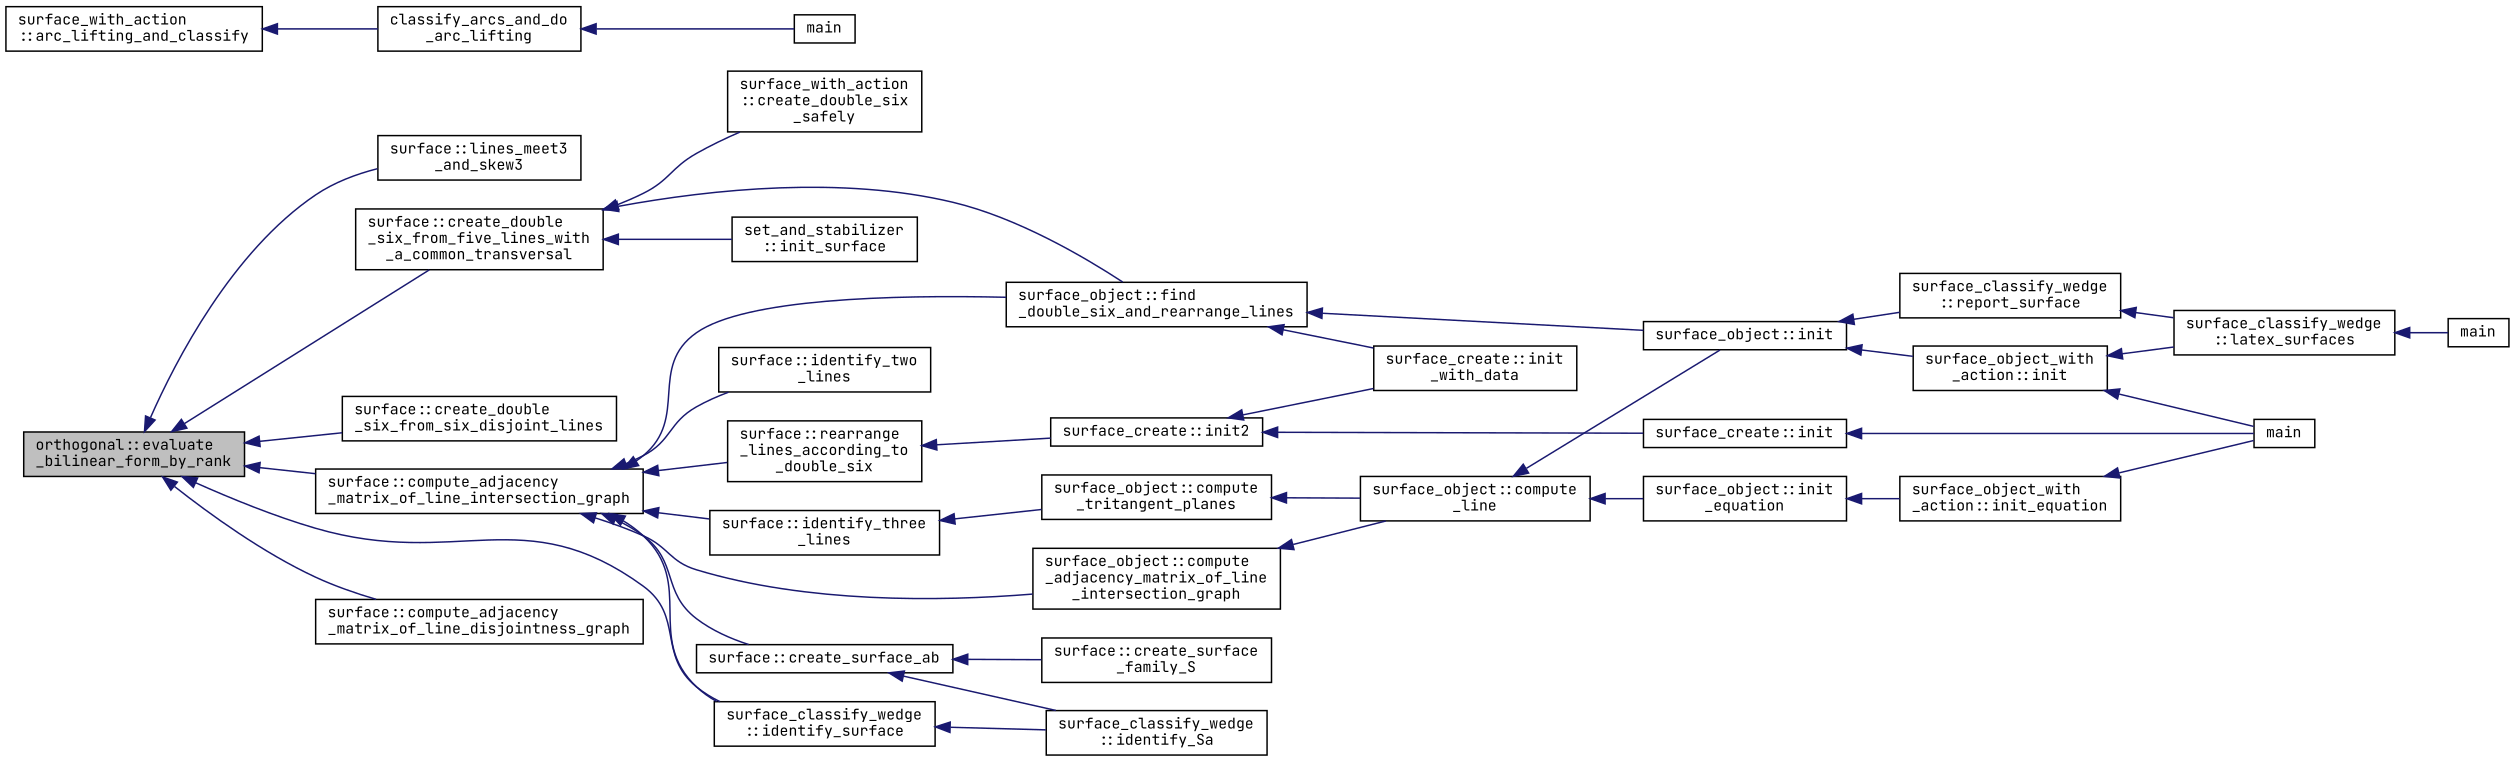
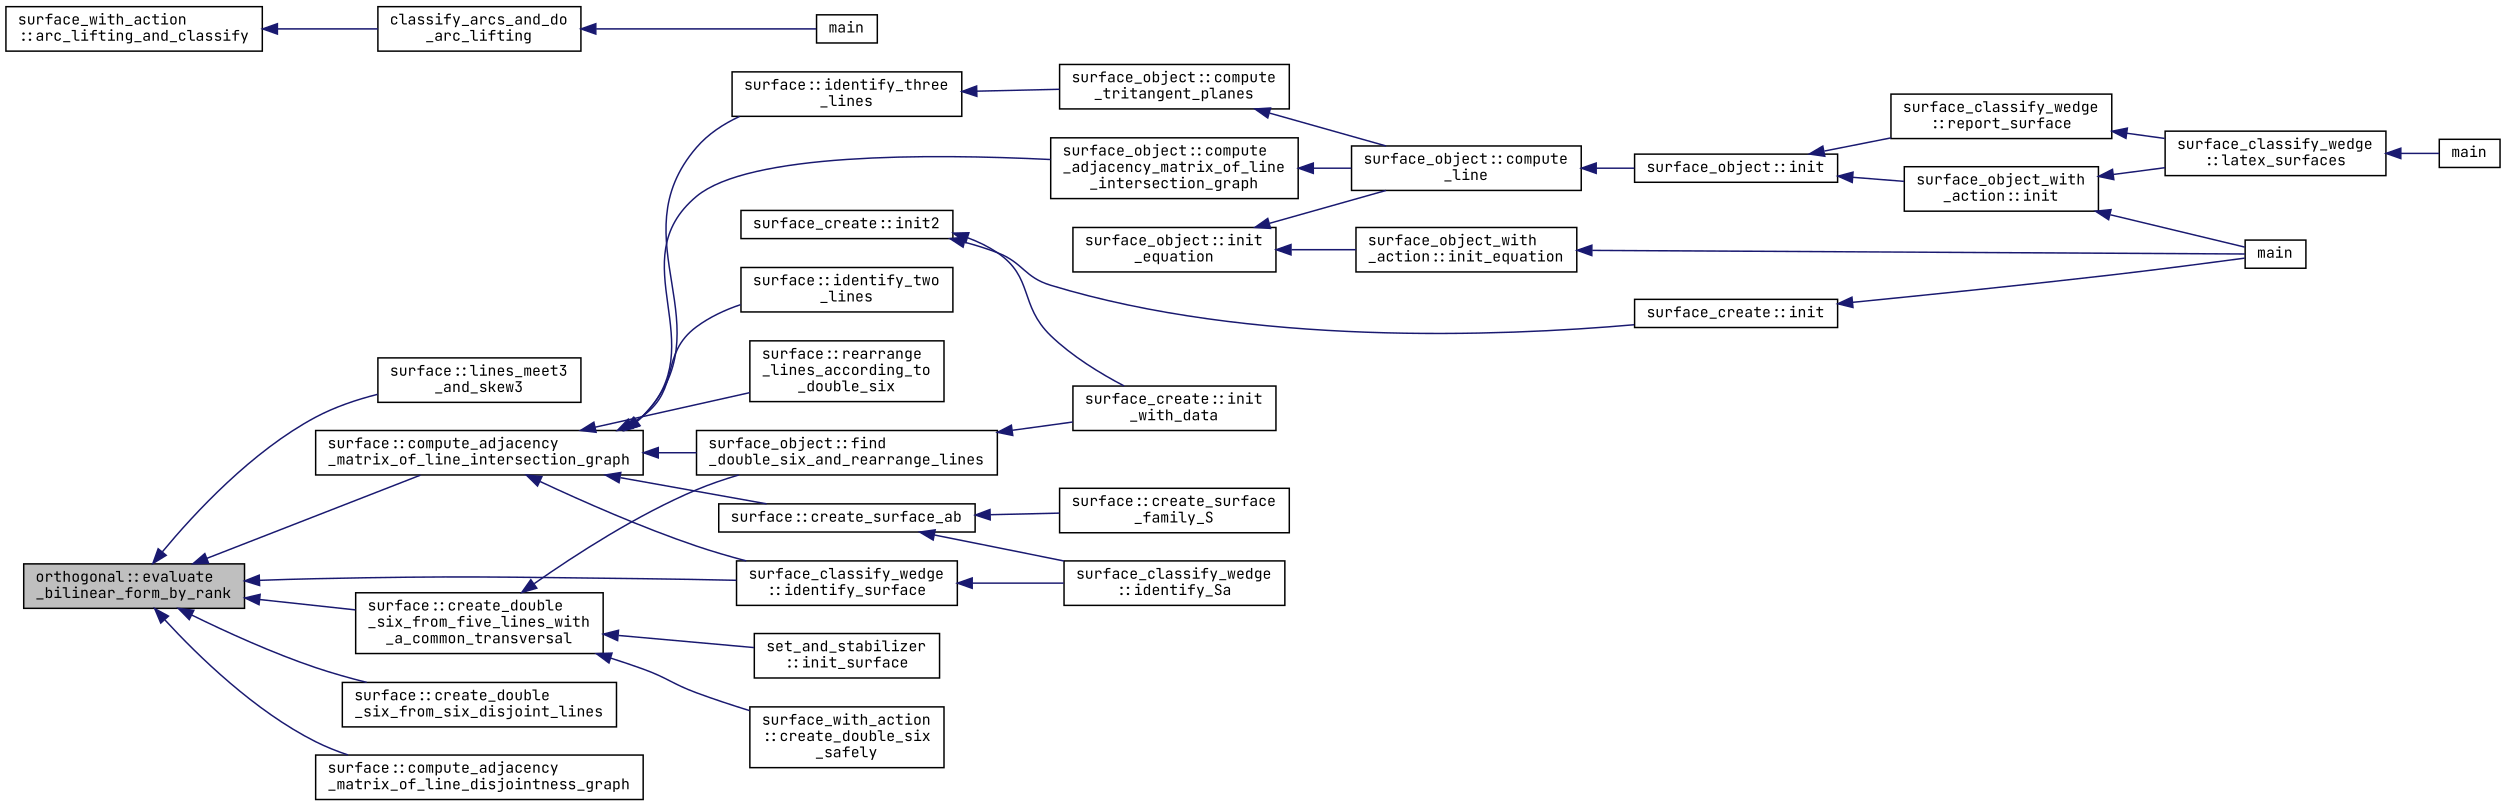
  digraph {
    fontname="JetBrains Mono"
    rankdir=LR
    node [color=black fillcolor=white fontname="JetBrains Mono" fontsize=10 shape=record style=filled]
    edge [color=midnightblue dir=back fontname="JetBrains Mono" fontsize=10 labelfontname=Helvetica labelfontsize=10 style=solid]
    n1 [fillcolor=grey75 fontcolor=black height=0.2 label="orthogonal::evaluate\l_bilinear_form_by_rank" width=0.4]
    n2 [height=0.2 label="surface::lines_meet3\l_and_skew3" width=0.4]
    n3 [height=0.2 label="surface::create_double\l_six_from_five_lines_with\l_a_common_transversal" width=0.4]
    n4 [height=0.2 label="surface::create_double\l_six_from_six_disjoint_lines" width=0.4]
    n5 [height=0.2 label="surface::compute_adjacency\l_matrix_of_line_intersection_graph" width=0.4]
    n6 [height=0.2 label="surface_classify_wedge\l::identify_surface" width=0.4]
    n7 [height=0.2 label="surface::compute_adjacency\l_matrix_of_line_disjointness_graph" width=0.4]
    n8 [height=0.2 label="surface_object::find\l_double_six_and_rearrange_lines" width=0.4]
    n9 [height=0.2 label="set_and_stabilizer\l::init_surface" width=0.4]
    n10 [height=0.2 label="surface_with_action\l::create_double_six\l_safely" width=0.4]
    n11 [height=0.2 label="surface::create_surface_ab" width=0.4]
    n12 [height=0.2 label="surface::identify_two\l_lines" width=0.4]
    n13 [height=0.2 label="surface::identify_three\l_lines" width=0.4]
    n14 [height=0.2 label="surface::rearrange\l_lines_according_to\l_double_six" width=0.4]
    n15 [height=0.2 label="surface_object::compute\l_adjacency_matrix_of_line\l_intersection_graph" width=0.4]
    n16 [height=0.2 label="surface_classify_wedge\l::identify_Sa" width=0.4]
    n17 [height=0.2 label="surface_object::init" width=0.4]
    n18 [height=0.2 label="surface_create::init\l_with_data" width=0.4]
    n19 [height=0.2 label="surface_object::init\l_equation" width=0.4]
    n20 [height=0.2 label="surface_object_with\l_action::init_equation" width=0.4]
    n21 [height=0.2 label="surface_classify_wedge\l::report_surface" width=0.4]
    n22 [height=0.2 label="surface_object_with\l_action::init" width=0.4]
    n23 [height=0.2 label=main width=0.4]
    n24 [height=0.2 label="surface_with_action\l::arc_lifting_and_classify" width=0.4]
    n25 [height=0.2 label="classify_arcs_and_do\l_arc_lifting" width=0.4]
    n26 [height=0.2 label=main width=0.4]
    n27 [height=0.2 label="surface_classify_wedge\l::latex_surfaces" width=0.4]
    n28 [height=0.2 label=main width=0.4]
    n29 [height=0.2 label="surface::create_surface\l_family_S" width=0.4]
    n30 [height=0.2 label="surface_object::compute\l_tritangent_planes" width=0.4]
    n31 [height=0.2 label="surface_create::init2" width=0.4]
    n32 [height=0.2 label="surface_object::compute\l_line" width=0.4]
    n33 [height=0.2 label="surface_create::init" width=0.4]
    n1 -> n2
    n1 -> n3
    n1 -> n4
    n1 -> n5
    n1 -> n6
    n1 -> n7
    n3 -> n8
    n3 -> n9
    n3 -> n10
    n5 -> n6
    n5 -> n8
    n5 -> n11
    n5 -> n12
    n5 -> n13
    n5 -> n14
    n5 -> n15
    n6 -> n16
-   n8 -> n17
    n8 -> n18
    n11 -> n16
    n11 -> n29
    n13 -> n30
-   n14 -> n31
    n15 -> n32
    n17 -> n21
    n17 -> n22
    n19 -> n20
    n20 -> n23
    n21 -> n27
    n22 -> n23
    n22 -> n27
    n24 -> n25
    n25 -> n26
    n27 -> n28
    n30 -> n32
    n31 -> n18
    n31 -> n33
    n32 -> n17
-   n32 -> n19
+   n19 -> n32
    n33 -> n23
  }
